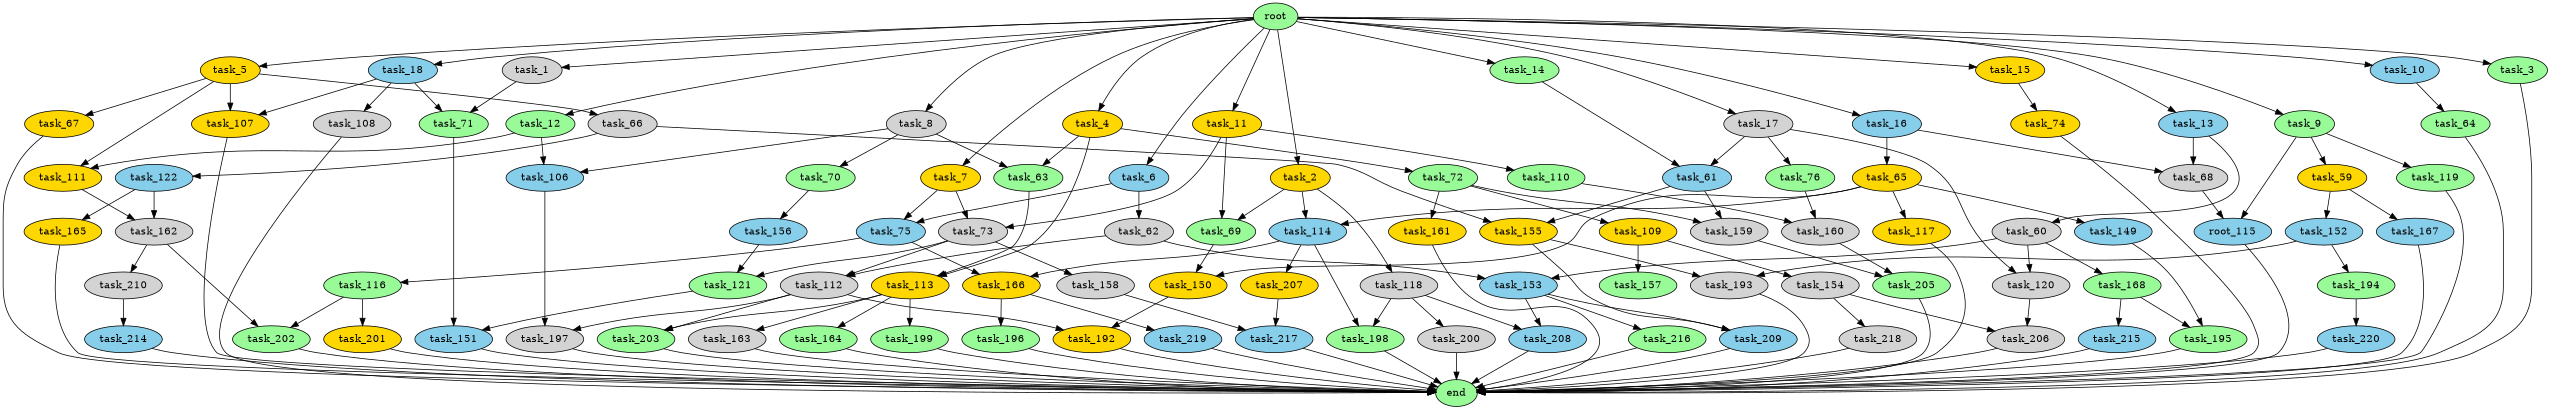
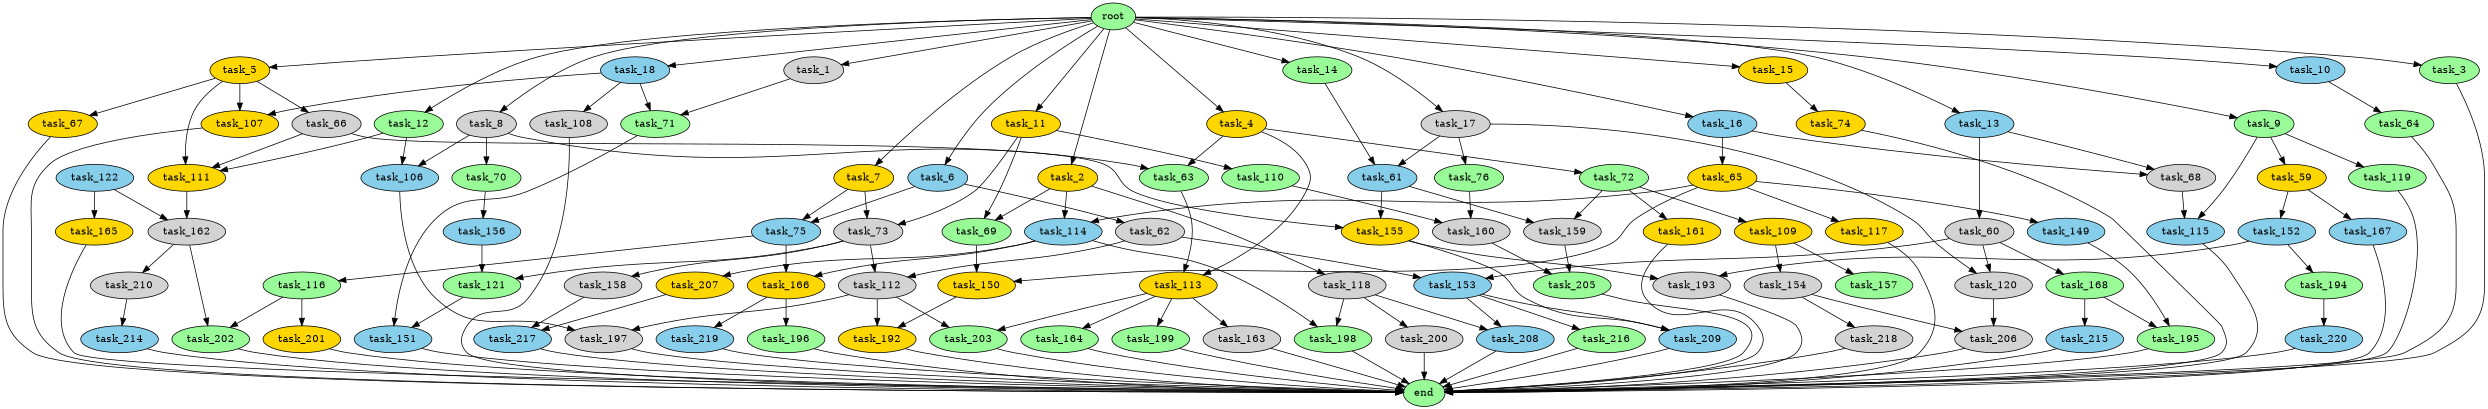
  digraph {
    node [fillcolor=palegreen style=filled]
    task_214 [fillcolor=skyblue]
    end
    task_156 [fillcolor=skyblue]
    task_121
    task_219 [fillcolor=skyblue]
    task_108 [fillcolor=lightgrey]
    task_207 [fillcolor=gold]
    task_217 [fillcolor=skyblue]
    task_15 [fillcolor=gold]
    task_74 [fillcolor=gold]
    task_151 [fillcolor=skyblue]
    task_114 [fillcolor=skyblue]
    task_166 [fillcolor=gold]
    task_198
    task_196
    task_18 [fillcolor=skyblue]
    task_107 [fillcolor=gold]
    task_71
    task_195
    task_154 [fillcolor=lightgrey]
    task_218 [fillcolor=lightgrey]
    task_206 [fillcolor=lightgrey]
    task_73 [fillcolor=lightgrey]
    task_158 [fillcolor=lightgrey]
    task_112 [fillcolor=lightgrey]
    task_192 [fillcolor=gold]
    task_203
    task_197 [fillcolor=lightgrey]
    task_209 [fillcolor=skyblue]
    task_210 [fillcolor=lightgrey]
    task_16 [fillcolor=skyblue]
    task_68 [fillcolor=lightgrey]
    task_65 [fillcolor=gold]
-   task_115 [fillcolor=skyblue label=root_115]
+   task_115 [fillcolor=skyblue]
    task_150 [fillcolor=gold]
    task_149 [fillcolor=skyblue]
    task_117 [fillcolor=gold]
    task_160 [fillcolor=lightgrey]
    task_110
    task_205
    task_61 [fillcolor=skyblue]
    task_155 [fillcolor=gold]
    task_159 [fillcolor=lightgrey]
    task_193 [fillcolor=lightgrey]
    task_1 [fillcolor=lightgrey]
    task_64
    task_11 [fillcolor=gold]
    task_69
    task_62 [fillcolor=lightgrey]
    task_153 [fillcolor=skyblue]
    task_208 [fillcolor=skyblue]
    task_216
    task_2 [fillcolor=gold]
    task_118 [fillcolor=lightgrey]
    task_200 [fillcolor=lightgrey]
    task_10 [fillcolor=skyblue]
    task_66 [fillcolor=lightgrey]
    task_122 [fillcolor=skyblue]
    task_165 [fillcolor=gold]
    task_162 [fillcolor=lightgrey]
    task_109 [fillcolor=gold]
    task_157
    task_202
    task_72
    task_161 [fillcolor=gold]
    task_17 [fillcolor=lightgrey]
    task_76
    task_120 [fillcolor=lightgrey]
    task_199
    task_67 [fillcolor=gold]
    task_116
    task_201 [fillcolor=gold]
    task_106 [fillcolor=skyblue]
    task_12
    task_111 [fillcolor=gold]
    task_220 [fillcolor=skyblue]
    task_194
    task_167 [fillcolor=skyblue]
    task_59 [fillcolor=gold]
    task_152 [fillcolor=skyblue]
    task_9
    task_119
    task_163 [fillcolor=lightgrey]
    task_168
    task_215 [fillcolor=skyblue]
    task_13 [fillcolor=skyblue]
    task_60 [fillcolor=lightgrey]
    task_3
    task_5 [fillcolor=gold]
    task_8 [fillcolor=lightgrey]
    task_70
    task_63
    task_113 [fillcolor=gold]
    task_14
    task_4 [fillcolor=gold]
    task_164
    root
    task_6 [fillcolor=skyblue]
    task_7 [fillcolor=gold]
    task_75 [fillcolor=skyblue]
    task_214 -> end
    task_156 -> task_121
    task_121 -> task_151
    task_219 -> end
    task_108 -> end
    task_207 -> task_217
    task_217 -> end
    task_15 -> task_74
    task_74 -> end
    task_151 -> end
    task_114 -> task_207
    task_114 -> task_166
    task_114 -> task_198
    task_166 -> task_219
    task_166 -> task_196
    task_198 -> end
    task_196 -> end
    task_18 -> task_108
    task_18 -> task_107
    task_18 -> task_71
    task_107 -> end
    task_71 -> task_151
    task_195 -> end
    task_154 -> task_218
    task_154 -> task_206
    task_218 -> end
    task_206 -> end
    task_73 -> task_121
    task_73 -> task_158
    task_73 -> task_112
    task_158 -> task_217
    task_112 -> task_192
    task_112 -> task_203
    task_112 -> task_197
    task_192 -> end
    task_203 -> end
    task_197 -> end
    task_209 -> end
    task_210 -> task_214
    task_16 -> task_68
    task_16 -> task_65
    task_68 -> task_115
    task_65 -> task_114
    task_65 -> task_150
    task_65 -> task_149
    task_65 -> task_117
    task_115 -> end
    task_150 -> task_192
    task_149 -> task_195
    task_117 -> end
    task_160 -> task_205
    task_110 -> task_160
    task_205 -> end
    task_61 -> task_155
    task_61 -> task_159
    task_155 -> task_209
    task_155 -> task_193
    task_159 -> task_205
    task_193 -> end
    task_1 -> task_71
    task_64 -> end
    task_11 -> task_73
    task_11 -> task_110
    task_11 -> task_69
    task_69 -> task_150
    task_62 -> task_112
    task_62 -> task_153
    task_153 -> task_209
    task_153 -> task_208
    task_153 -> task_216
    task_208 -> end
    task_216 -> end
    task_2 -> task_114
    task_2 -> task_69
    task_2 -> task_118
    task_118 -> task_198
    task_118 -> task_208
    task_118 -> task_200
    task_200 -> end
    task_10 -> task_64
    task_66 -> task_155
-   task_66 -> task_122
+   task_66 -> task_111
    task_122 -> task_165
    task_122 -> task_162
    task_165 -> end
    task_162 -> task_210
    task_162 -> task_202
    task_109 -> task_154
    task_109 -> task_157
    task_202 -> end
    task_72 -> task_159
    task_72 -> task_109
    task_72 -> task_161
    task_161 -> end
    task_17 -> task_61
    task_17 -> task_76
    task_17 -> task_120
    task_76 -> task_160
    task_120 -> task_206
    task_199 -> end
    task_67 -> end
    task_116 -> task_202
    task_116 -> task_201
    task_201 -> end
    task_106 -> task_197
    task_12 -> task_106
    task_12 -> task_111
    task_111 -> task_162
    task_220 -> end
    task_194 -> task_220
    task_167 -> end
    task_59 -> task_167
    task_59 -> task_152
    task_152 -> task_193
    task_152 -> task_194
    task_9 -> task_115
    task_9 -> task_59
    task_9 -> task_119
    task_119 -> end
    task_163 -> end
    task_168 -> task_195
    task_168 -> task_215
    task_215 -> end
    task_13 -> task_68
    task_13 -> task_60
    task_60 -> task_153
    task_60 -> task_120
    task_60 -> task_168
    task_3 -> end
    task_5 -> task_107
    task_5 -> task_66
    task_5 -> task_67
    task_5 -> task_111
    task_8 -> task_106
    task_8 -> task_70
    task_8 -> task_63
    task_70 -> task_156
    task_63 -> task_113
    task_113 -> task_203
    task_113 -> task_199
    task_113 -> task_163
    task_113 -> task_164
    task_14 -> task_61
    task_4 -> task_72
    task_4 -> task_63
    task_4 -> task_113
    task_164 -> end
    root -> task_15
    root -> task_18
    root -> task_16
    root -> task_1
    root -> task_11
    root -> task_2
    root -> task_10
    root -> task_17
    root -> task_12
    root -> task_9
    root -> task_13
    root -> task_3
    root -> task_5
    root -> task_8
    root -> task_14
    root -> task_4
    root -> task_6
    root -> task_7
    task_6 -> task_62
    task_6 -> task_75
    task_7 -> task_73
    task_7 -> task_75
    task_75 -> task_166
    task_75 -> task_116
  }
